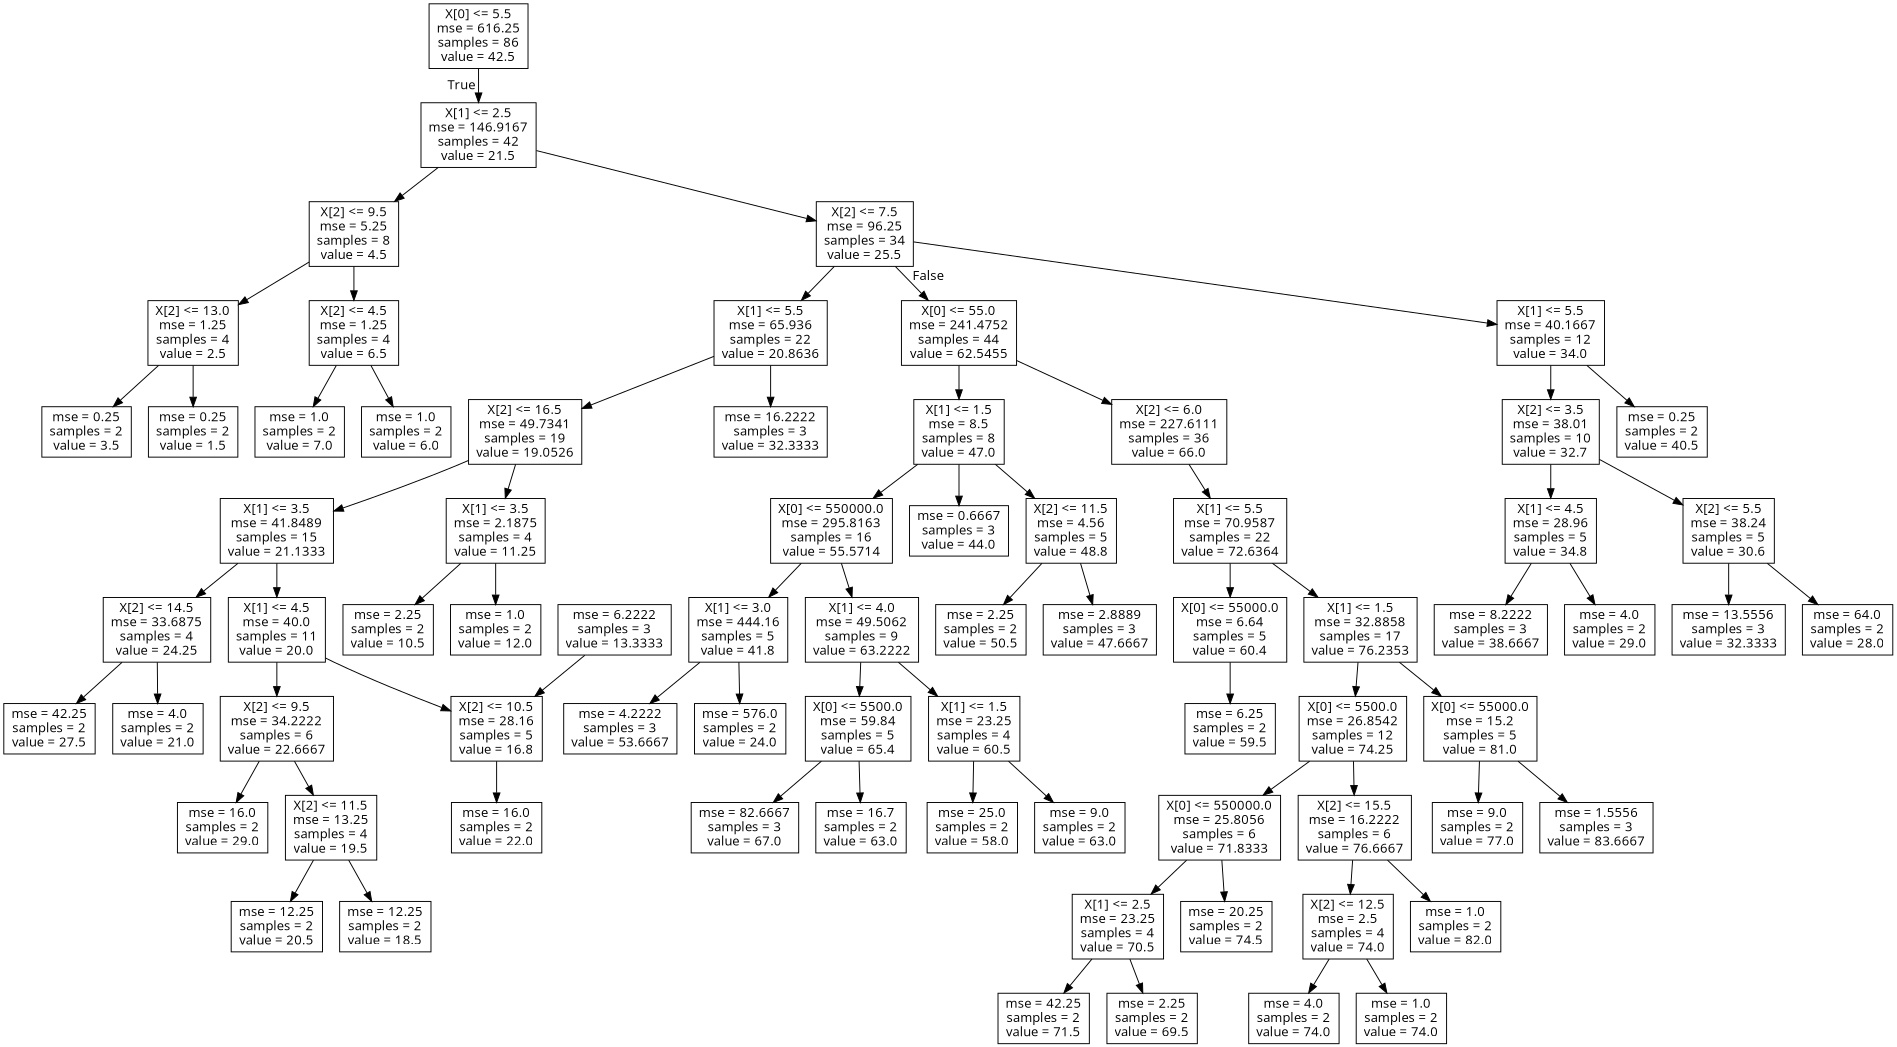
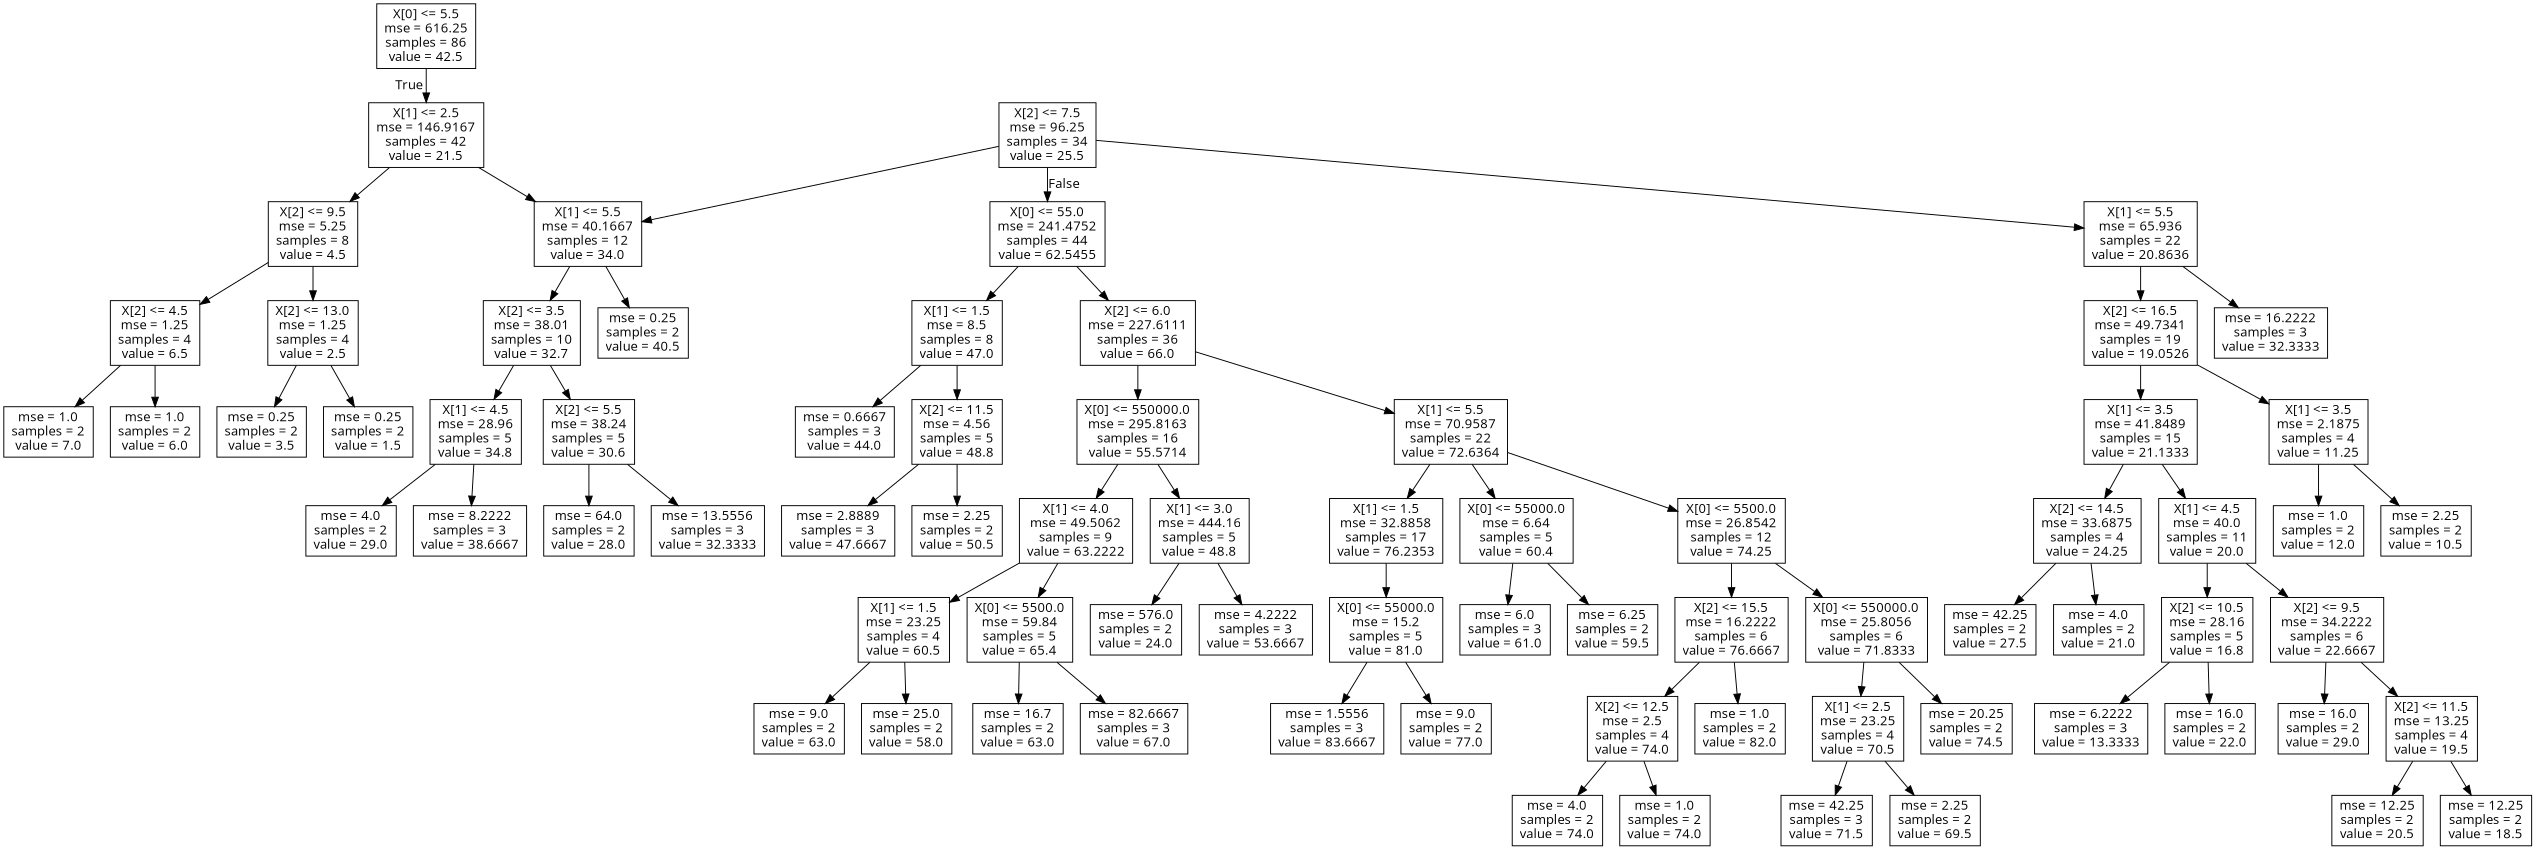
  digraph {
    fontname="Open Sans"
    node [fontname="Open Sans" shape=box]
    edge [fontname="Open Sans"]
    n1 [label="X[0] <= 5.5\nmse = 616.25\nsamples = 86\nvalue = 42.5"]
    n2 [label="X[1] <= 2.5\nmse = 146.9167\nsamples = 42\nvalue = 21.5"]
    n3 [label="X[2] <= 9.5\nmse = 5.25\nsamples = 8\nvalue = 4.5"]
    n4 [label="X[2] <= 7.5\nmse = 96.25\nsamples = 34\nvalue = 25.5"]
    n5 [label="X[0] <= 55.0\nmse = 241.4752\nsamples = 44\nvalue = 62.5455"]
    n6 [label="X[1] <= 1.5\nmse = 8.5\nsamples = 8\nvalue = 47.0"]
    n7 [label="X[2] <= 6.0\nmse = 227.6111\nsamples = 36\nvalue = 66.0"]
    n8 [label="X[2] <= 4.5\nmse = 1.25\nsamples = 4\nvalue = 6.5"]
    n9 [label="X[2] <= 13.0\nmse = 1.25\nsamples = 4\nvalue = 2.5"]
    n10 [label="X[1] <= 5.5\nmse = 40.1667\nsamples = 12\nvalue = 34.0"]
    n11 [label="X[1] <= 5.5\nmse = 65.936\nsamples = 22\nvalue = 20.8636"]
    n12 [label="mse = 1.0\nsamples = 2\nvalue = 7.0"]
    n13 [label="mse = 1.0\nsamples = 2\nvalue = 6.0"]
    n14 [label="mse = 0.25\nsamples = 2\nvalue = 3.5"]
    n15 [label="mse = 0.25\nsamples = 2\nvalue = 1.5"]
    n16 [label="X[2] <= 3.5\nmse = 38.01\nsamples = 10\nvalue = 32.7"]
    n17 [label="mse = 0.25\nsamples = 2\nvalue = 40.5"]
    n18 [label="X[2] <= 16.5\nmse = 49.7341\nsamples = 19\nvalue = 19.0526"]
    n19 [label="mse = 16.2222\nsamples = 3\nvalue = 32.3333"]
    n20 [label="X[1] <= 4.5\nmse = 28.96\nsamples = 5\nvalue = 34.8"]
    n21 [label="X[2] <= 5.5\nmse = 38.24\nsamples = 5\nvalue = 30.6"]
    n22 [label="mse = 4.0\nsamples = 2\nvalue = 29.0"]
    n23 [label="mse = 8.2222\nsamples = 3\nvalue = 38.6667"]
    n24 [label="mse = 64.0\nsamples = 2\nvalue = 28.0"]
    n25 [label="mse = 13.5556\nsamples = 3\nvalue = 32.3333"]
    n26 [label="X[1] <= 3.5\nmse = 41.8489\nsamples = 15\nvalue = 21.1333"]
    n27 [label="X[1] <= 3.5\nmse = 2.1875\nsamples = 4\nvalue = 11.25"]
    n28 [label="X[2] <= 14.5\nmse = 33.6875\nsamples = 4\nvalue = 24.25"]
    n29 [label="X[1] <= 4.5\nmse = 40.0\nsamples = 11\nvalue = 20.0"]
    n30 [label="mse = 1.0\nsamples = 2\nvalue = 12.0"]
    n31 [label="mse = 2.25\nsamples = 2\nvalue = 10.5"]
    n32 [label="mse = 42.25\nsamples = 2\nvalue = 27.5"]
    n33 [label="mse = 4.0\nsamples = 2\nvalue = 21.0"]
    n34 [label="X[2] <= 10.5\nmse = 28.16\nsamples = 5\nvalue = 16.8"]
    n35 [label="X[2] <= 9.5\nmse = 34.2222\nsamples = 6\nvalue = 22.6667"]
    n36 [label="mse = 6.2222\nsamples = 3\nvalue = 13.3333"]
    n37 [label="mse = 16.0\nsamples = 2\nvalue = 22.0"]
    n38 [label="mse = 16.0\nsamples = 2\nvalue = 29.0"]
    n39 [label="X[2] <= 11.5\nmse = 13.25\nsamples = 4\nvalue = 19.5"]
    n40 [label="mse = 12.25\nsamples = 2\nvalue = 20.5"]
    n41 [label="mse = 12.25\nsamples = 2\nvalue = 18.5"]
    n42 [label="mse = 0.6667\nsamples = 3\nvalue = 44.0"]
    n43 [label="X[2] <= 11.5\nmse = 4.56\nsamples = 5\nvalue = 48.8"]
    n44 [label="X[0] <= 550000.0\nmse = 295.8163\nsamples = 16\nvalue = 55.5714"]
    n45 [label="X[1] <= 5.5\nmse = 70.9587\nsamples = 22\nvalue = 72.6364"]
    n46 [label="mse = 2.8889\nsamples = 3\nvalue = 47.6667"]
    n47 [label="mse = 2.25\nsamples = 2\nvalue = 50.5"]
    n48 [label="X[1] <= 4.0\nmse = 49.5062\nsamples = 9\nvalue = 63.2222"]
-   n49 [label="X[1] <= 3.0\nmse = 444.16\nsamples = 5\nvalue = 41.8"]
+   n49 [label="X[1] <= 3.0\nmse = 444.16\nsamples = 5\nvalue = 48.8"]
    n50 [label="X[1] <= 1.5\nmse = 32.8858\nsamples = 17\nvalue = 76.2353"]
    n51 [label="X[0] <= 55000.0\nmse = 6.64\nsamples = 5\nvalue = 60.4"]
    n52 [label="X[1] <= 1.5\nmse = 23.25\nsamples = 4\nvalue = 60.5"]
    n53 [label="X[0] <= 5500.0\nmse = 59.84\nsamples = 5\nvalue = 65.4"]
    n54 [label="mse = 576.0\nsamples = 2\nvalue = 24.0"]
    n55 [label="mse = 4.2222\nsamples = 3\nvalue = 53.6667"]
    n56 [label="mse = 9.0\nsamples = 2\nvalue = 63.0"]
    n57 [label="mse = 25.0\nsamples = 2\nvalue = 58.0"]
    n58 [label="mse = 16.7\nsamples = 2\nvalue = 63.0"]
    n59 [label="mse = 82.6667\nsamples = 3\nvalue = 67.0"]
    n60 [label="X[0] <= 55000.0\nmse = 15.2\nsamples = 5\nvalue = 81.0"]
    n61 [label="X[0] <= 5500.0\nmse = 26.8542\nsamples = 12\nvalue = 74.25"]
+   n62 [label="mse = 6.0\nsamples = 3\nvalue = 61.0"]
    n63 [label="mse = 6.25\nsamples = 2\nvalue = 59.5"]
    n64 [label="mse = 1.5556\nsamples = 3\nvalue = 83.6667"]
    n65 [label="mse = 9.0\nsamples = 2\nvalue = 77.0"]
    n66 [label="X[2] <= 15.5\nmse = 16.2222\nsamples = 6\nvalue = 76.6667"]
    n67 [label="X[0] <= 550000.0\nmse = 25.8056\nsamples = 6\nvalue = 71.8333"]
    n68 [label="X[2] <= 12.5\nmse = 2.5\nsamples = 4\nvalue = 74.0"]
    n69 [label="mse = 1.0\nsamples = 2\nvalue = 82.0"]
    n70 [label="X[1] <= 2.5\nmse = 23.25\nsamples = 4\nvalue = 70.5"]
    n71 [label="mse = 20.25\nsamples = 2\nvalue = 74.5"]
    n72 [label="mse = 4.0\nsamples = 2\nvalue = 74.0"]
    n73 [label="mse = 1.0\nsamples = 2\nvalue = 74.0"]
-   n74 [label="mse = 42.25\nsamples = 2\nvalue = 71.5"]
+   n74 [label="mse = 42.25\nsamples = 3\nvalue = 71.5"]
    n75 [label="mse = 2.25\nsamples = 2\nvalue = 69.5"]
    n1 -> n2 [headlabel=True labelangle=45 labeldistance=2.5]
    n2 -> n3
-   n2 -> n4
+   n2 -> n10
    n3 -> n8
    n3 -> n9
    n4 -> n5 [headlabel=False labelangle=-45 labeldistance=2.5]
    n4 -> n10
    n4 -> n11
    n5 -> n6
    n5 -> n7
    n6 -> n42
    n6 -> n43
-   n6 -> n44
+   n7 -> n44
    n7 -> n45
    n8 -> n12
    n8 -> n13
    n9 -> n14
    n9 -> n15
    n10 -> n16
    n10 -> n17
    n11 -> n18
    n11 -> n19
    n16 -> n20
    n16 -> n21
    n18 -> n26
    n18 -> n27
    n20 -> n22
    n20 -> n23
    n21 -> n24
    n21 -> n25
    n26 -> n28
    n26 -> n29
    n27 -> n30
    n27 -> n31
    n28 -> n32
    n28 -> n33
    n29 -> n34
    n29 -> n35
-   n36 -> n34
+   n34 -> n36
    n34 -> n37
    n35 -> n38
    n35 -> n39
    n39 -> n40
    n39 -> n41
    n43 -> n46
    n43 -> n47
    n44 -> n48
    n44 -> n49
    n45 -> n50
    n45 -> n51
    n48 -> n52
    n48 -> n53
    n49 -> n54
    n49 -> n55
    n50 -> n60
-   n50 -> n61
+   n45 -> n61
+   n51 -> n62
    n51 -> n63
    n52 -> n56
    n52 -> n57
    n53 -> n58
    n53 -> n59
    n60 -> n64
    n60 -> n65
    n61 -> n66
    n61 -> n67
    n66 -> n68
    n66 -> n69
    n67 -> n70
    n67 -> n71
    n68 -> n72
    n68 -> n73
    n70 -> n74
    n70 -> n75
  }
